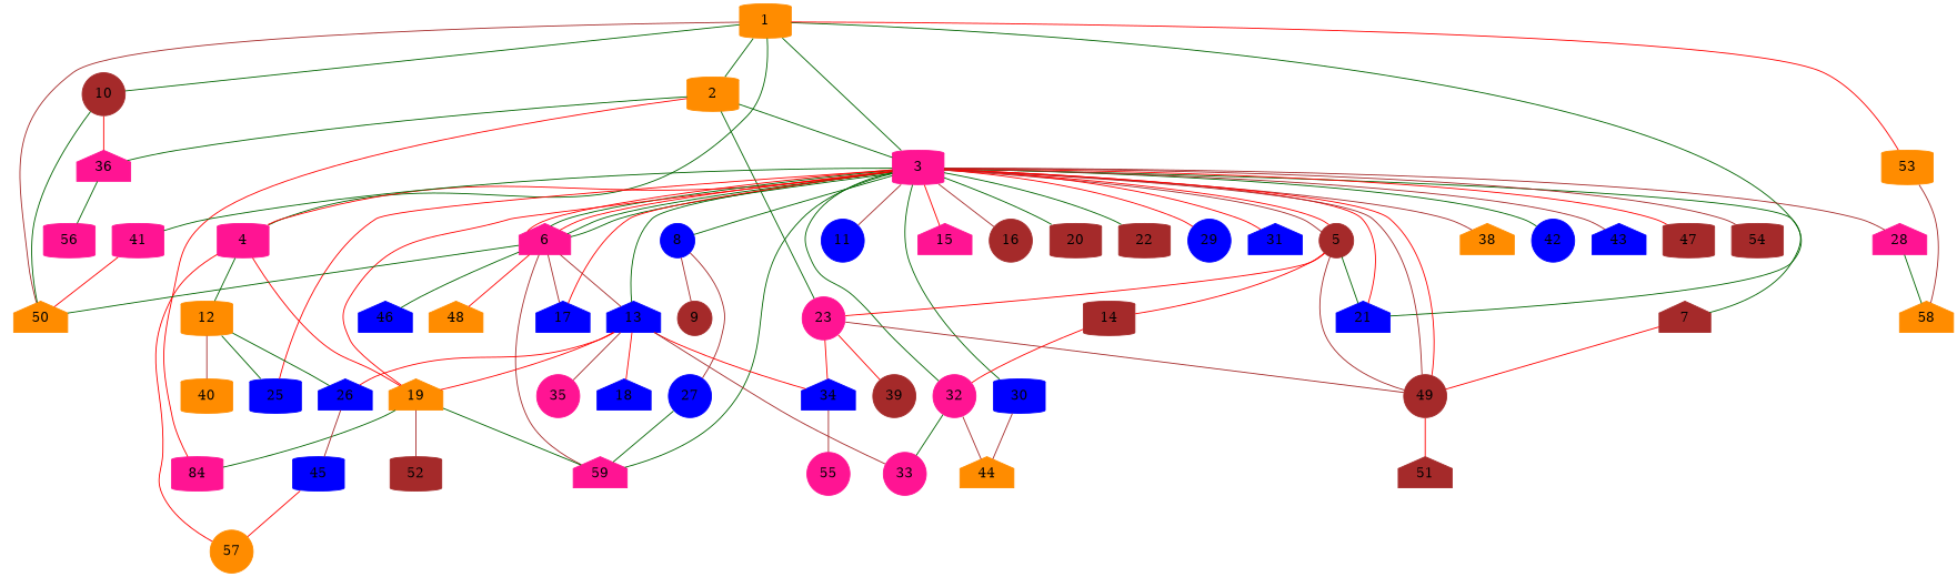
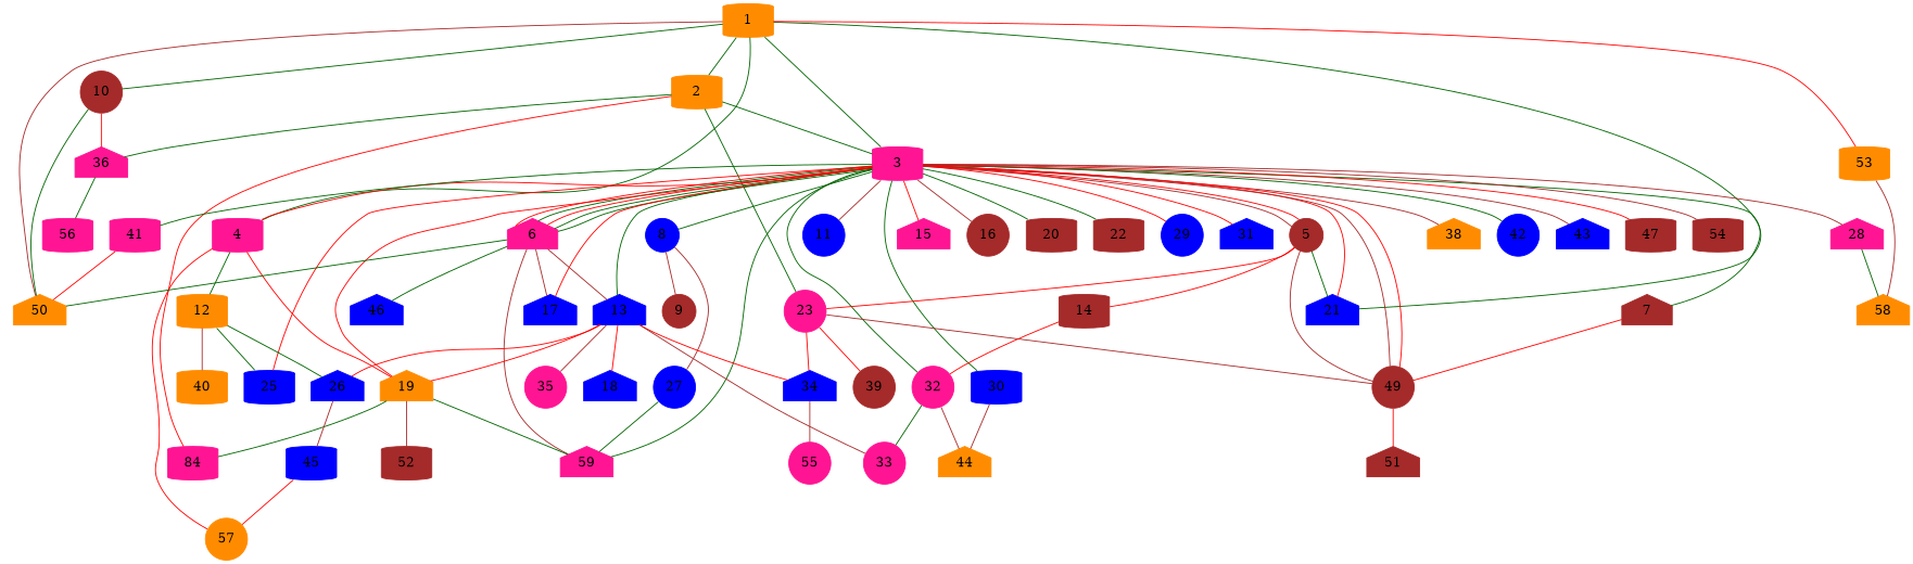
  graph {
    node [color=blue shape=house style=filled]
    edge [color=darkgreen]
    1 [color=darkorange shape=cylinder]
    2 [color=darkorange shape=cylinder]
    3 [color=deeppink shape=cylinder]
    4 [color=deeppink shape=cylinder]
    10 [color=brown shape=circle]
    21
    50 [color=darkorange]
    53 [color=darkorange shape=cylinder]
    23 [color=deeppink shape=circle]
    n10 [color=deeppink label=84 shape=cylinder]
    36 [color=deeppink]
    5 [color=brown shape=circle]
    6 [color=deeppink]
    7 [color=brown]
    8 [shape=circle]
    11 [shape=circle]
    13
    15 [color=deeppink]
    16 [color=brown shape=circle]
    17
    19 [color=darkorange]
    20 [color=brown shape=cylinder]
    22 [color=brown shape=cylinder]
    25 [shape=cylinder]
    28 [color=deeppink]
    29 [shape=circle]
    30 [shape=cylinder]
    31
    32 [color=deeppink shape=circle]
    38 [color=darkorange]
    41 [color=deeppink shape=cylinder]
    42 [shape=circle]
    43
    47 [color=brown shape=cylinder]
    49 [color=brown shape=circle]
    54 [color=brown shape=cylinder]
    59 [color=deeppink]
    12 [color=darkorange shape=cylinder]
    57 [color=darkorange shape=circle]
    58 [color=darkorange]
    34
    39 [color=brown shape=circle]
    56 [color=deeppink shape=cylinder]
    14 [color=brown shape=cylinder]
    46
-   48 [color=darkorange]
    9 [color=brown shape=circle]
    27 [shape=circle]
    26
    18
    33 [color=deeppink shape=circle]
    35 [color=deeppink shape=circle]
    52 [color=brown shape=cylinder]
    44 [color=darkorange]
    51 [color=brown]
    40 [color=darkorange shape=cylinder]
    45 [shape=cylinder]
    55 [color=deeppink shape=circle]
    1 -- 2
    1 -- 3
    1 -- 4
    1 -- 10
    1 -- 21
    1 -- 50 [color=brown]
    1 -- 53 [color=red]
    2 -- 3
    2 -- 23
    2 -- n10 [color=red]
    2 -- 36
    3 -- 4 [color=red]
    3 -- 21 [color=red]
    3 -- 5 [color=brown]
    3 -- 5 [color=red]
    3 -- 6 [color=red]
    3 -- 6
    3 -- 6 [color=red]
    3 -- 6
    3 -- 6
    3 -- 7
    3 -- 8
    3 -- 11 [color=brown]
    3 -- 13
    3 -- 15 [color=red]
    3 -- 16 [color=brown]
    3 -- 17 [color=red]
    3 -- 19 [color=red]
    3 -- 20
    3 -- 22
    3 -- 25 [color=red]
    3 -- 28 [color=brown]
    3 -- 29 [color=red]
    3 -- 30
    3 -- 31 [color=red]
    3 -- 32
    3 -- 38 [color=brown]
    3 -- 41
    3 -- 42
    3 -- 43 [color=brown]
    3 -- 47 [color=red]
    3 -- 49 [color=brown]
    3 -- 49 [color=red]
    3 -- 54 [color=brown]
    3 -- 59
    4 -- 19 [color=red]
    4 -- 12
    4 -- 57 [color=red]
    10 -- 50
    10 -- 36 [color=red]
    53 -- 58 [color=brown]
    23 -- 49 [color=brown]
    23 -- 34 [color=red]
    23 -- 39 [color=red]
    36 -- 56
    5 -- 21
    5 -- 23 [color=red]
    5 -- 49 [color=brown]
    5 -- 14 [color=red]
    6 -- 50
    6 -- 13 [color=brown]
    6 -- 17 [color=brown]
    6 -- 59 [color=brown]
    6 -- 46
-   6 -- 48 [color=red]
    7 -- 49 [color=red]
    8 -- 9 [color=brown]
    8 -- 27 [color=brown]
    13 -- 19 [color=red]
    13 -- 34 [color=red]
    13 -- 26 [color=red]
    13 -- 18 [color=red]
    13 -- 33 [color=brown]
    13 -- 35 [color=brown]
    19 -- n10
    19 -- 59
    19 -- 52 [color=brown]
    28 -- 58
    30 -- 44 [color=brown]
    32 -- 33
    32 -- 44 [color=brown]
    41 -- 50 [color=red]
    49 -- 51 [color=red]
    12 -- 25
    12 -- 26
    12 -- 40 [color=brown]
    34 -- 55 [color=brown]
    14 -- 32 [color=red]
    27 -- 59
    26 -- 45 [color=brown]
    45 -- 57 [color=red]
  }
